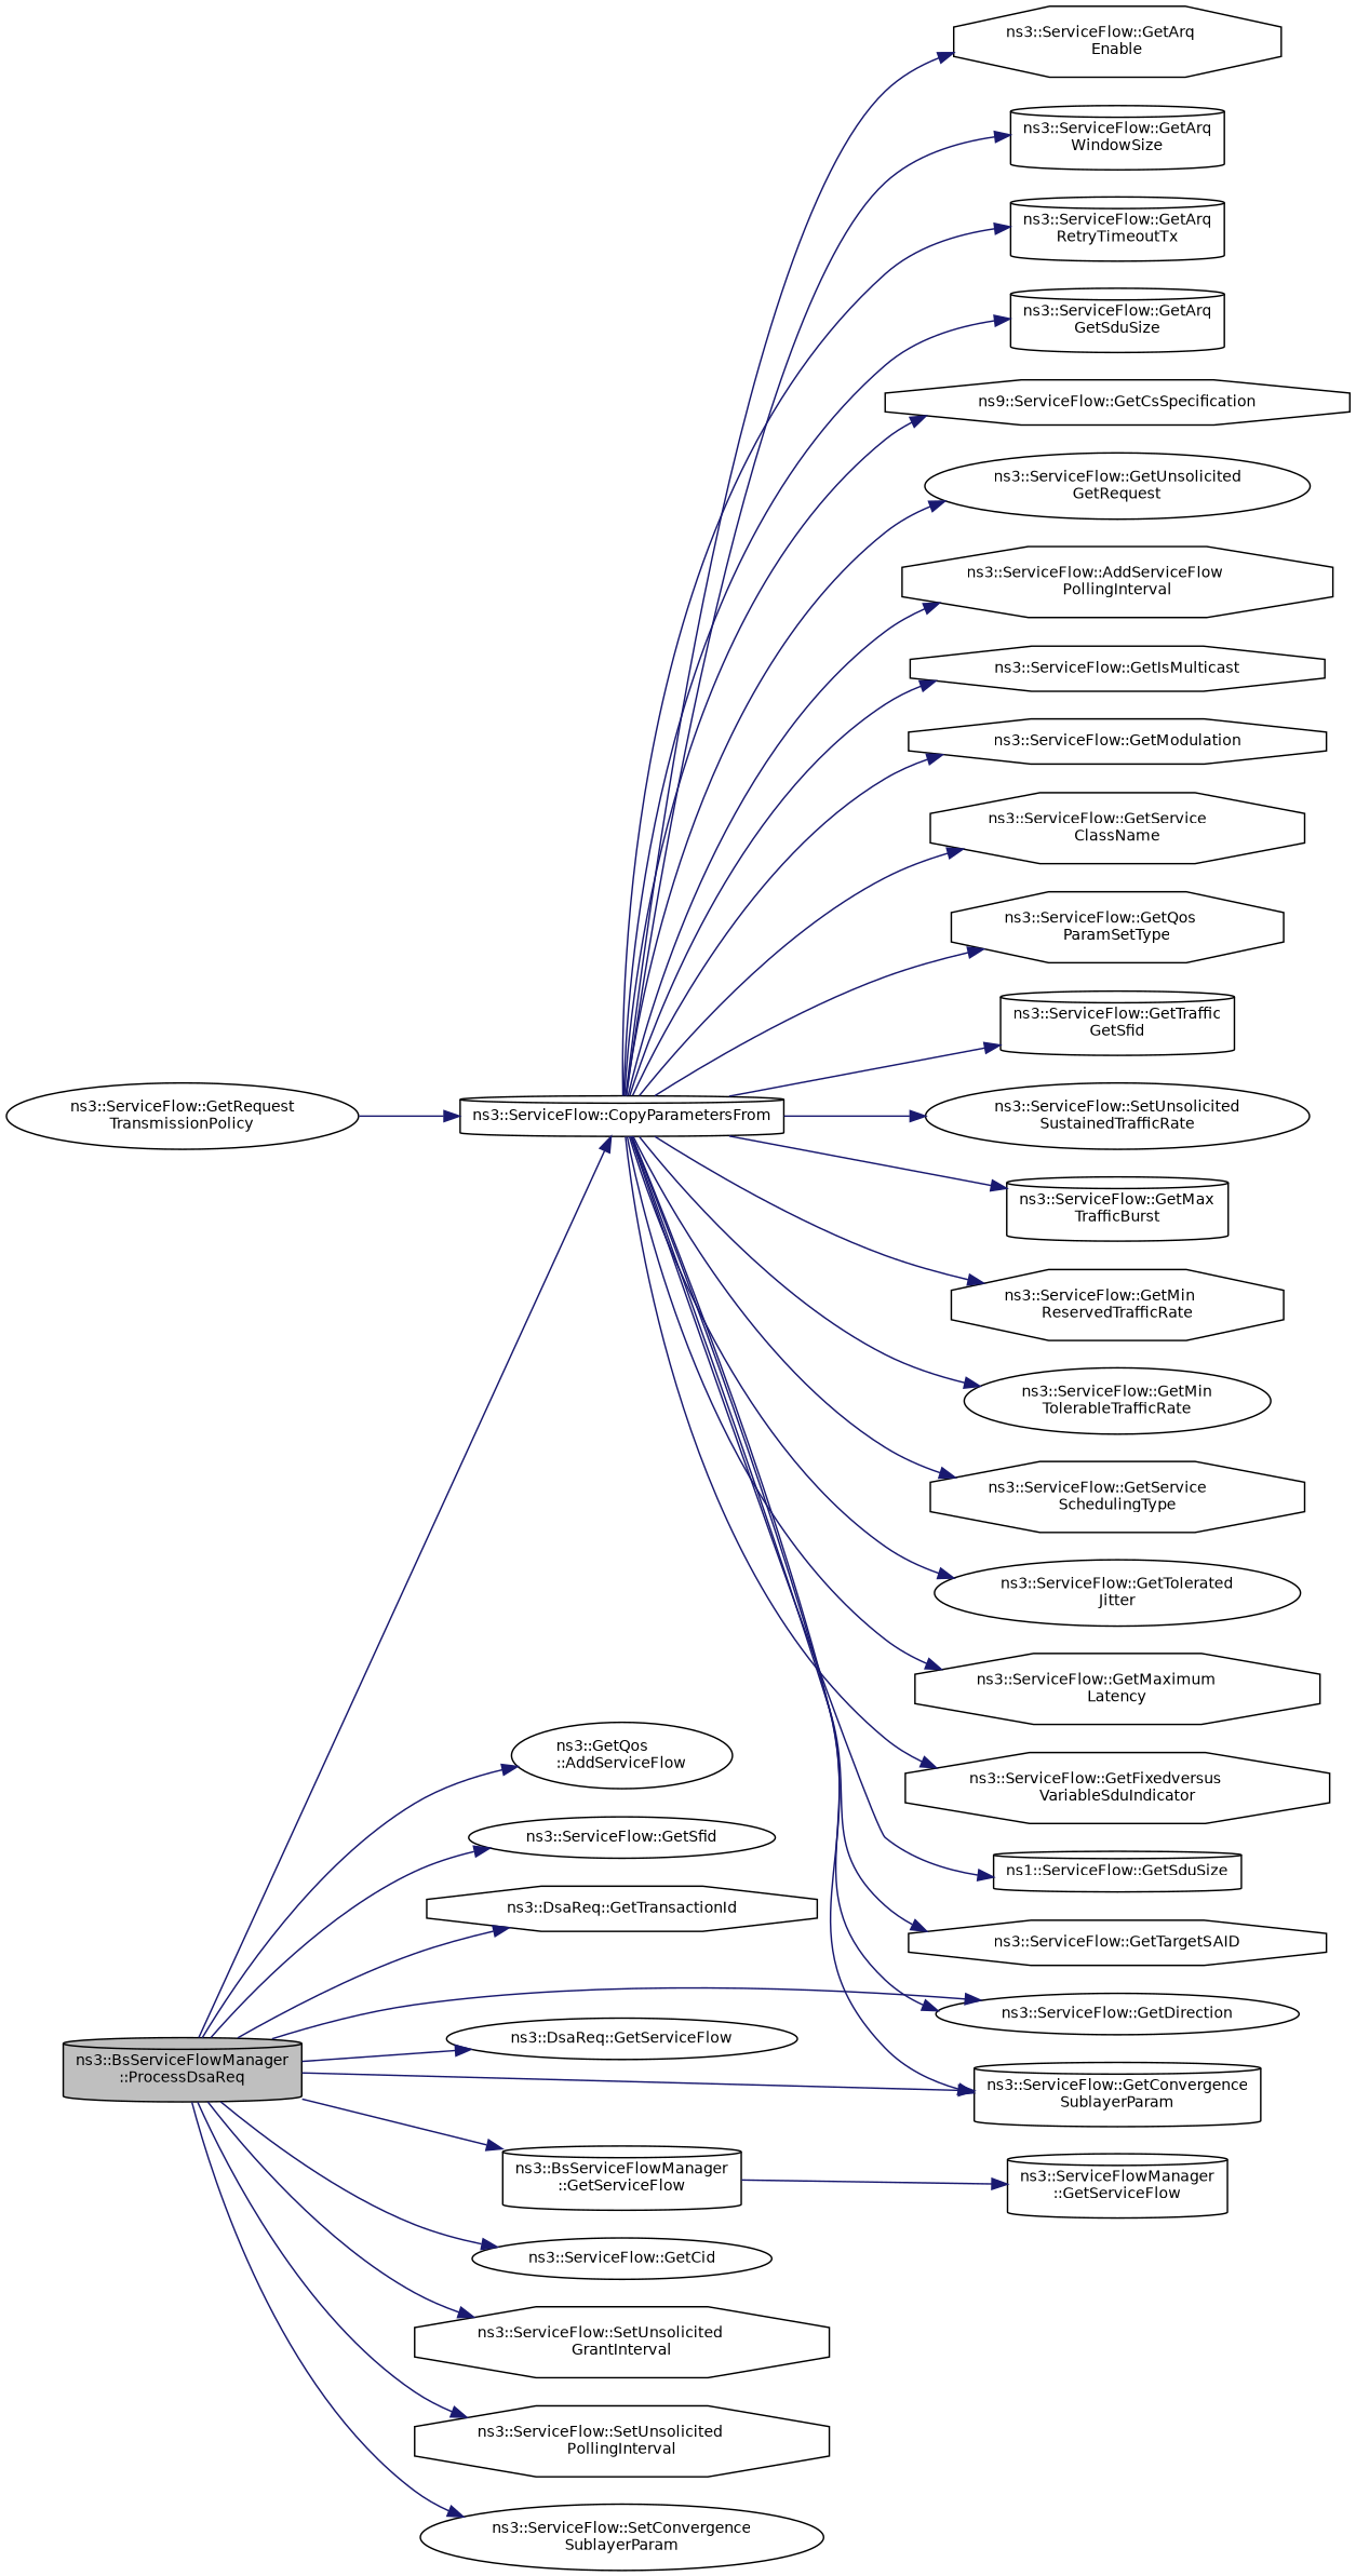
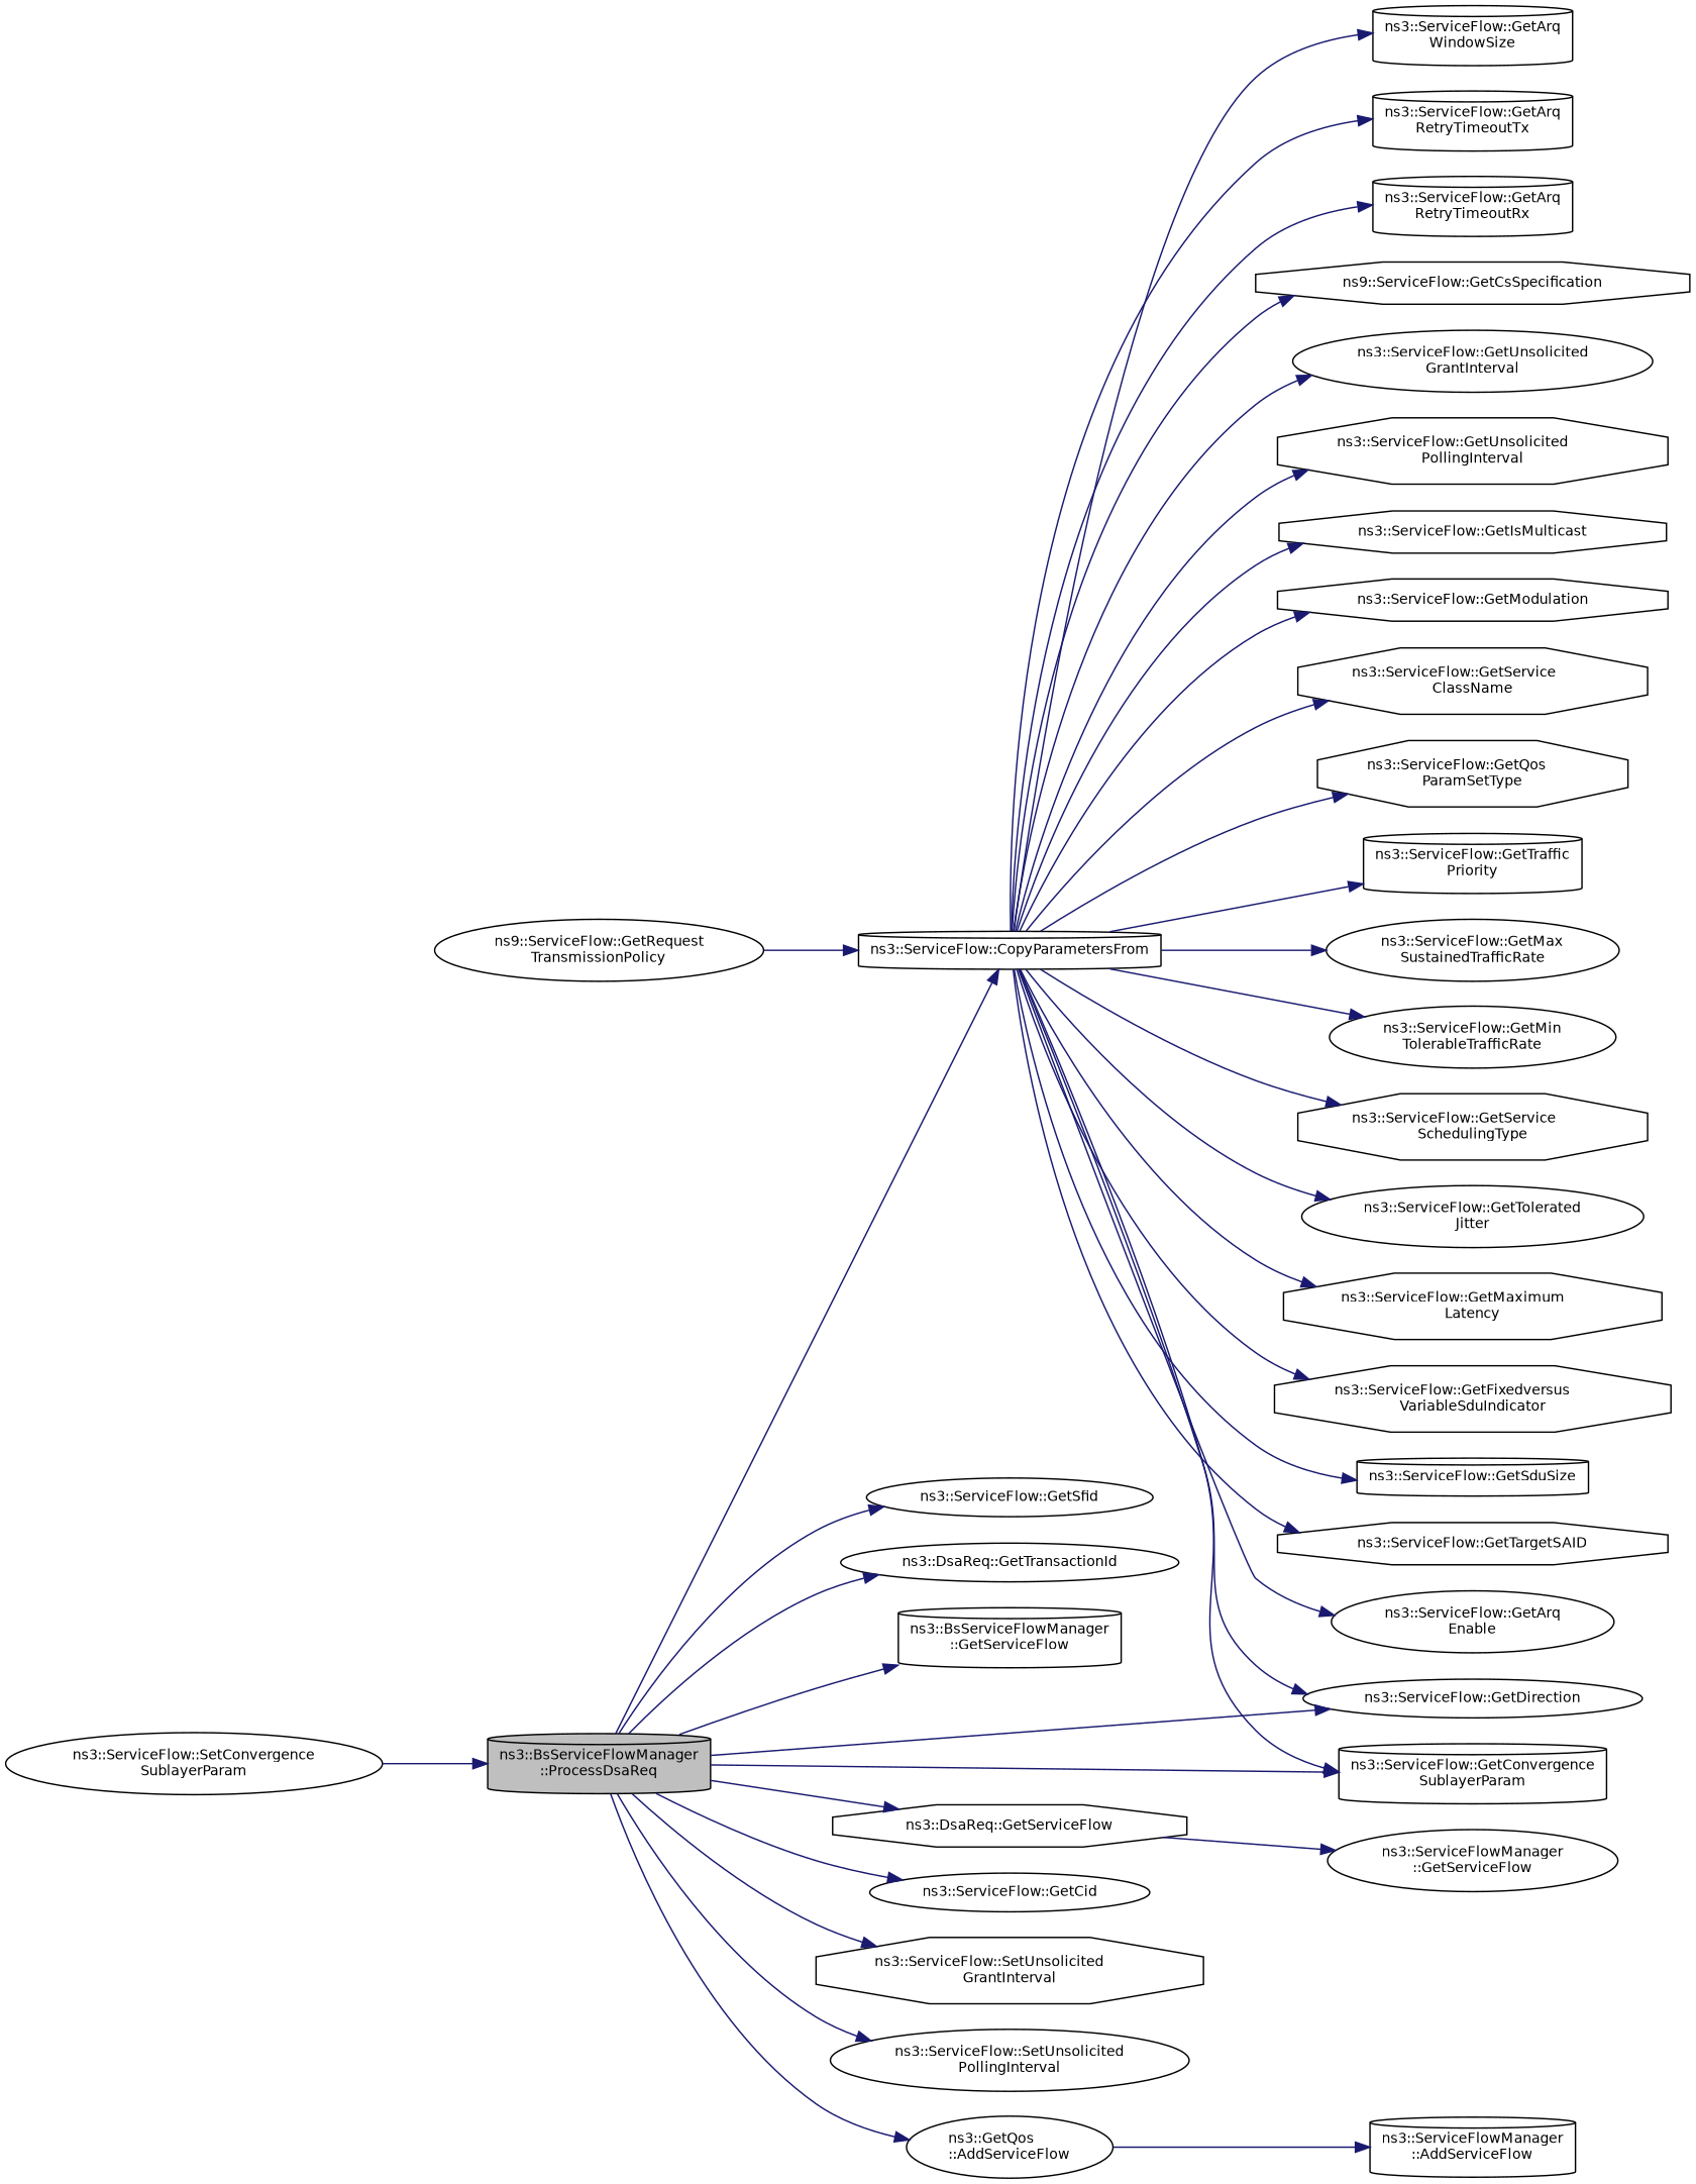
  digraph {
    rankdir=LR
    node [color=black fillcolor=white fontname=Helvetica fontsize=10 shape=octagon style=filled]
    edge [color=midnightblue fontname=Helvetica fontsize=10 labelfontname=Helvetica labelfontsize=10 style=solid]
    n1 [fillcolor=grey75 fontcolor=black height=0.2 label="ns3::BsServiceFlowManager\l::ProcessDsaReq" shape=cylinder width=0.4]
-   n2 [height=0.2 label="ns3::DsaReq::GetTransactionId" width=0.4]
+   n2 [height=0.2 label="ns3::DsaReq::GetTransactionId" shape=ellipse width=0.4]
    n3 [height=0.2 label="ns3::BsServiceFlowManager\l::GetServiceFlow" shape=cylinder width=0.4]
-   n4 [height=0.2 label="ns3::DsaReq::GetServiceFlow" shape=ellipse width=0.4]
+   n4 [height=0.2 label="ns3::DsaReq::GetServiceFlow" width=0.4]
    n5 [height=0.2 label="ns3::ServiceFlow::GetDirection" shape=ellipse width=0.4]
    n6 [height=0.2 label="ns3::ServiceFlow::CopyParametersFrom" shape=cylinder width=0.4]
    n7 [height=0.2 label="ns3::ServiceFlow::GetConvergence\lSublayerParam" shape=cylinder width=0.4]
    n8 [height=0.2 label="ns3::ServiceFlow::SetUnsolicited\lGrantInterval" width=0.4]
-   n9 [height=0.2 label="ns3::ServiceFlow::SetUnsolicited\lPollingInterval" width=0.4]
+   n9 [height=0.2 label="ns3::ServiceFlow::SetUnsolicited\lPollingInterval" shape=ellipse width=0.4]
    n10 [height=0.2 label="ns3::ServiceFlow::SetConvergence\lSublayerParam" shape=ellipse width=0.4]
    n11 [height=0.2 label="ns3::GetQos\l::AddServiceFlow" shape=ellipse width=0.4]
    n12 [height=0.2 label="ns3::ServiceFlow::GetSfid" shape=ellipse width=0.4]
    n13 [height=0.2 label="ns3::ServiceFlow::GetCid" shape=ellipse width=0.4]
-   n14 [height=0.2 label="ns3::ServiceFlowManager\l::GetServiceFlow" shape=cylinder width=0.4]
+   n14 [height=0.2 label="ns3::ServiceFlowManager\l::GetServiceFlow" shape=ellipse width=0.4]
    n15 [height=0.2 label="ns3::ServiceFlow::GetService\lClassName" width=0.4]
    n16 [height=0.2 label="ns3::ServiceFlow::GetQos\lParamSetType" width=0.4]
-   n17 [height=0.2 label="ns3::ServiceFlow::GetTraffic\lGetSfid" shape=cylinder width=0.4]
-   n18 [height=0.2 label="ns3::ServiceFlow::SetUnsolicited\lSustainedTrafficRate" shape=ellipse width=0.4]
-   n19 [height=0.2 label="ns3::ServiceFlow::GetMax\lTrafficBurst" shape=cylinder width=0.4]
-   n20 [height=0.2 label="ns3::ServiceFlow::GetMin\lReservedTrafficRate" width=0.4]
+   n17 [height=0.2 label="ns3::ServiceFlow::GetTraffic\lPriority" shape=cylinder width=0.4]
+   n18 [height=0.2 label="ns3::ServiceFlow::GetMax\lSustainedTrafficRate" shape=ellipse width=0.4]
    n21 [height=0.2 label="ns3::ServiceFlow::GetMin\lTolerableTrafficRate" shape=ellipse width=0.4]
    n22 [height=0.2 label="ns3::ServiceFlow::GetService\lSchedulingType" width=0.4]
    n23 [height=0.2 label="ns3::ServiceFlow::GetTolerated\lJitter" shape=ellipse width=0.4]
    n24 [height=0.2 label="ns3::ServiceFlow::GetMaximum\lLatency" width=0.4]
    n25 [height=0.2 label="ns3::ServiceFlow::GetFixedversus\lVariableSduIndicator" width=0.4]
-   n26 [height=0.2 label="ns1::ServiceFlow::GetSduSize" shape=cylinder width=0.4]
+   n26 [height=0.2 label="ns3::ServiceFlow::GetSduSize" shape=cylinder width=0.4]
    n27 [height=0.2 label="ns3::ServiceFlow::GetTargetSAID" width=0.4]
-   n28 [height=0.2 label="ns3::ServiceFlow::GetArq\lEnable" width=0.4]
+   n28 [height=0.2 label="ns3::ServiceFlow::GetArq\lEnable" shape=ellipse width=0.4]
    n29 [height=0.2 label="ns3::ServiceFlow::GetArq\lWindowSize" shape=cylinder width=0.4]
    n30 [height=0.2 label="ns3::ServiceFlow::GetArq\lRetryTimeoutTx" shape=cylinder width=0.4]
-   n31 [height=0.2 label="ns3::ServiceFlow::GetArq\lGetSduSize" shape=cylinder width=0.4]
+   n31 [height=0.2 label="ns3::ServiceFlow::GetArq\lRetryTimeoutRx" shape=cylinder width=0.4]
    n32 [height=0.2 label="ns9::ServiceFlow::GetCsSpecification" width=0.4]
-   n33 [height=0.2 label="ns3::ServiceFlow::GetUnsolicited\lGetRequest" shape=ellipse width=0.4]
-   n34 [height=0.2 label="ns3::ServiceFlow::AddServiceFlow\lPollingInterval" width=0.4]
+   n33 [height=0.2 label="ns3::ServiceFlow::GetUnsolicited\lGrantInterval" shape=ellipse width=0.4]
+   n34 [height=0.2 label="ns3::ServiceFlow::GetUnsolicited\lPollingInterval" width=0.4]
    n35 [height=0.2 label="ns3::ServiceFlow::GetIsMulticast" width=0.4]
    n36 [height=0.2 label="ns3::ServiceFlow::GetModulation" width=0.4]
-   n38 [height=0.2 label="ns3::ServiceFlow::GetRequest\lTransmissionPolicy" shape=ellipse width=0.4]
+   n37 [height=0.2 label="ns3::ServiceFlowManager\l::AddServiceFlow" shape=cylinder width=0.4]
+   n38 [height=0.2 label="ns9::ServiceFlow::GetRequest\lTransmissionPolicy" shape=ellipse width=0.4]
    n1 -> n2
    n1 -> n3
    n1 -> n4
    n1 -> n5
    n1 -> n6
    n1 -> n7
    n1 -> n8
    n1 -> n9
-   n1 -> n10
+   n10 -> n1
    n1 -> n11
    n1 -> n12
    n1 -> n13
-   n3 -> n14
+   n4 -> n14
    n6 -> n5
    n6 -> n7
    n6 -> n15
    n6 -> n16
    n6 -> n17
    n6 -> n18
-   n6 -> n19
-   n6 -> n20
    n6 -> n21
    n6 -> n22
    n6 -> n23
    n6 -> n24
    n6 -> n25
    n6 -> n26
    n6 -> n27
    n6 -> n28
    n6 -> n29
    n6 -> n30
    n6 -> n31
    n6 -> n32
    n6 -> n33
    n6 -> n34
    n6 -> n35
    n6 -> n36
+   n11 -> n37
    n38 -> n6
  }
